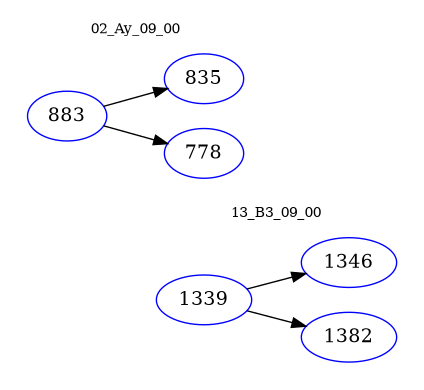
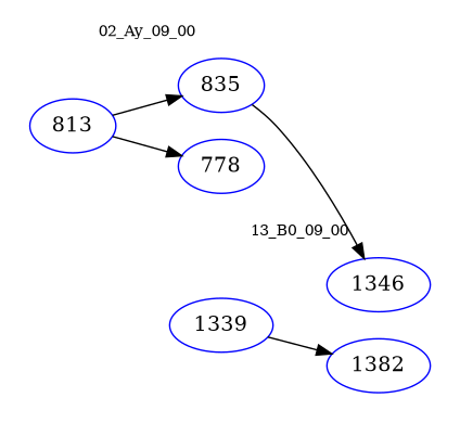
  digraph {
    rankdir=LR
    node [color=blue]
    edge [color=black]
-   n1 [label=883]
+   n1 [label=813]
    n2 [label=778]
    n3 [label=835]
    n4 [label=1339]
    n5 [label=1346]
    n6 [label=1382]
    subgraph cluster_1 {
      color=white
      fontsize=10
      label="02_Ay_09_00"
      n1
      n2
      n3
    }
    subgraph cluster_2 {
      color=white
      fontsize=10
-     label="13_B3_09_00"
+     label="13_B0_09_00"
      n4
      n5
      n6
    }
    n1 -> n2
    n1 -> n3
-   n4 -> n5
+   n3 -> n5
    n4 -> n6
  }
